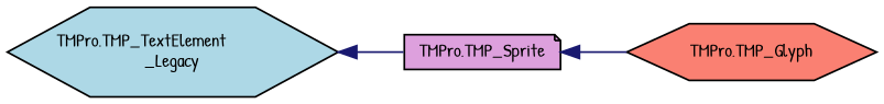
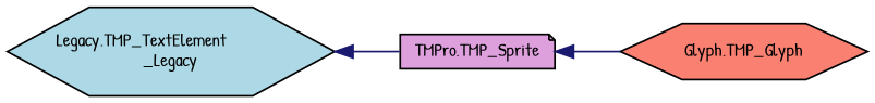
  digraph {
    fontname="Patrick Hand"
    rankdir=LR
    node [color=black fontname="Patrick Hand" fontsize=10 shape=hexagon style=filled]
    edge [color=midnightblue dir=back fontname="Patrick Hand" fontsize=10 labelfontname=Helvetica labelfontsize=10 style=solid]
-   n1 [fillcolor=lightblue height=0.2 label="TMPro.TMP_TextElement\l_Legacy" width=0.4]
+   n1 [fillcolor=lightblue height=0.2 label="Legacy.TMP_TextElement\l_Legacy" width=0.4]
    n2 [fillcolor=plum height=0.2 label="TMPro.TMP_Sprite" shape=note width=0.4]
-   n3 [fillcolor=salmon height=0.2 label="TMPro.TMP_Glyph" width=0.4]
+   n3 [fillcolor=salmon height=0.2 label="Glyph.TMP_Glyph" width=0.4]
    n1 -> n2
    n2 -> n3
  }
